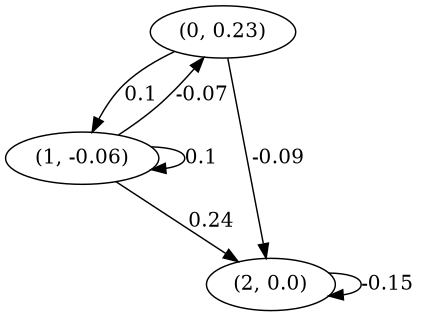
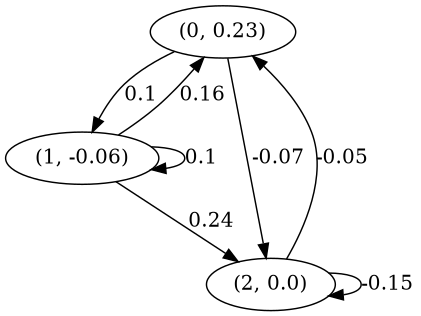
  digraph {
    n1 [label="(0, 0.23)"]
    n2 [label="(1, -0.06)"]
    n3 [label="(2, 0.0)"]
    n1 -> n2 [label=0.1]
-   n1 -> n3 [label=-0.09]
-   n2 -> n1 [label=-0.07]
+   n1 -> n3 [label=-0.07]
+   n2 -> n1 [label=0.16]
    n2 -> n2 [label=0.1]
    n2 -> n3 [label=0.24]
+   n3 -> n1 [label=-0.05]
    n3 -> n3 [label=-0.15]
  }
